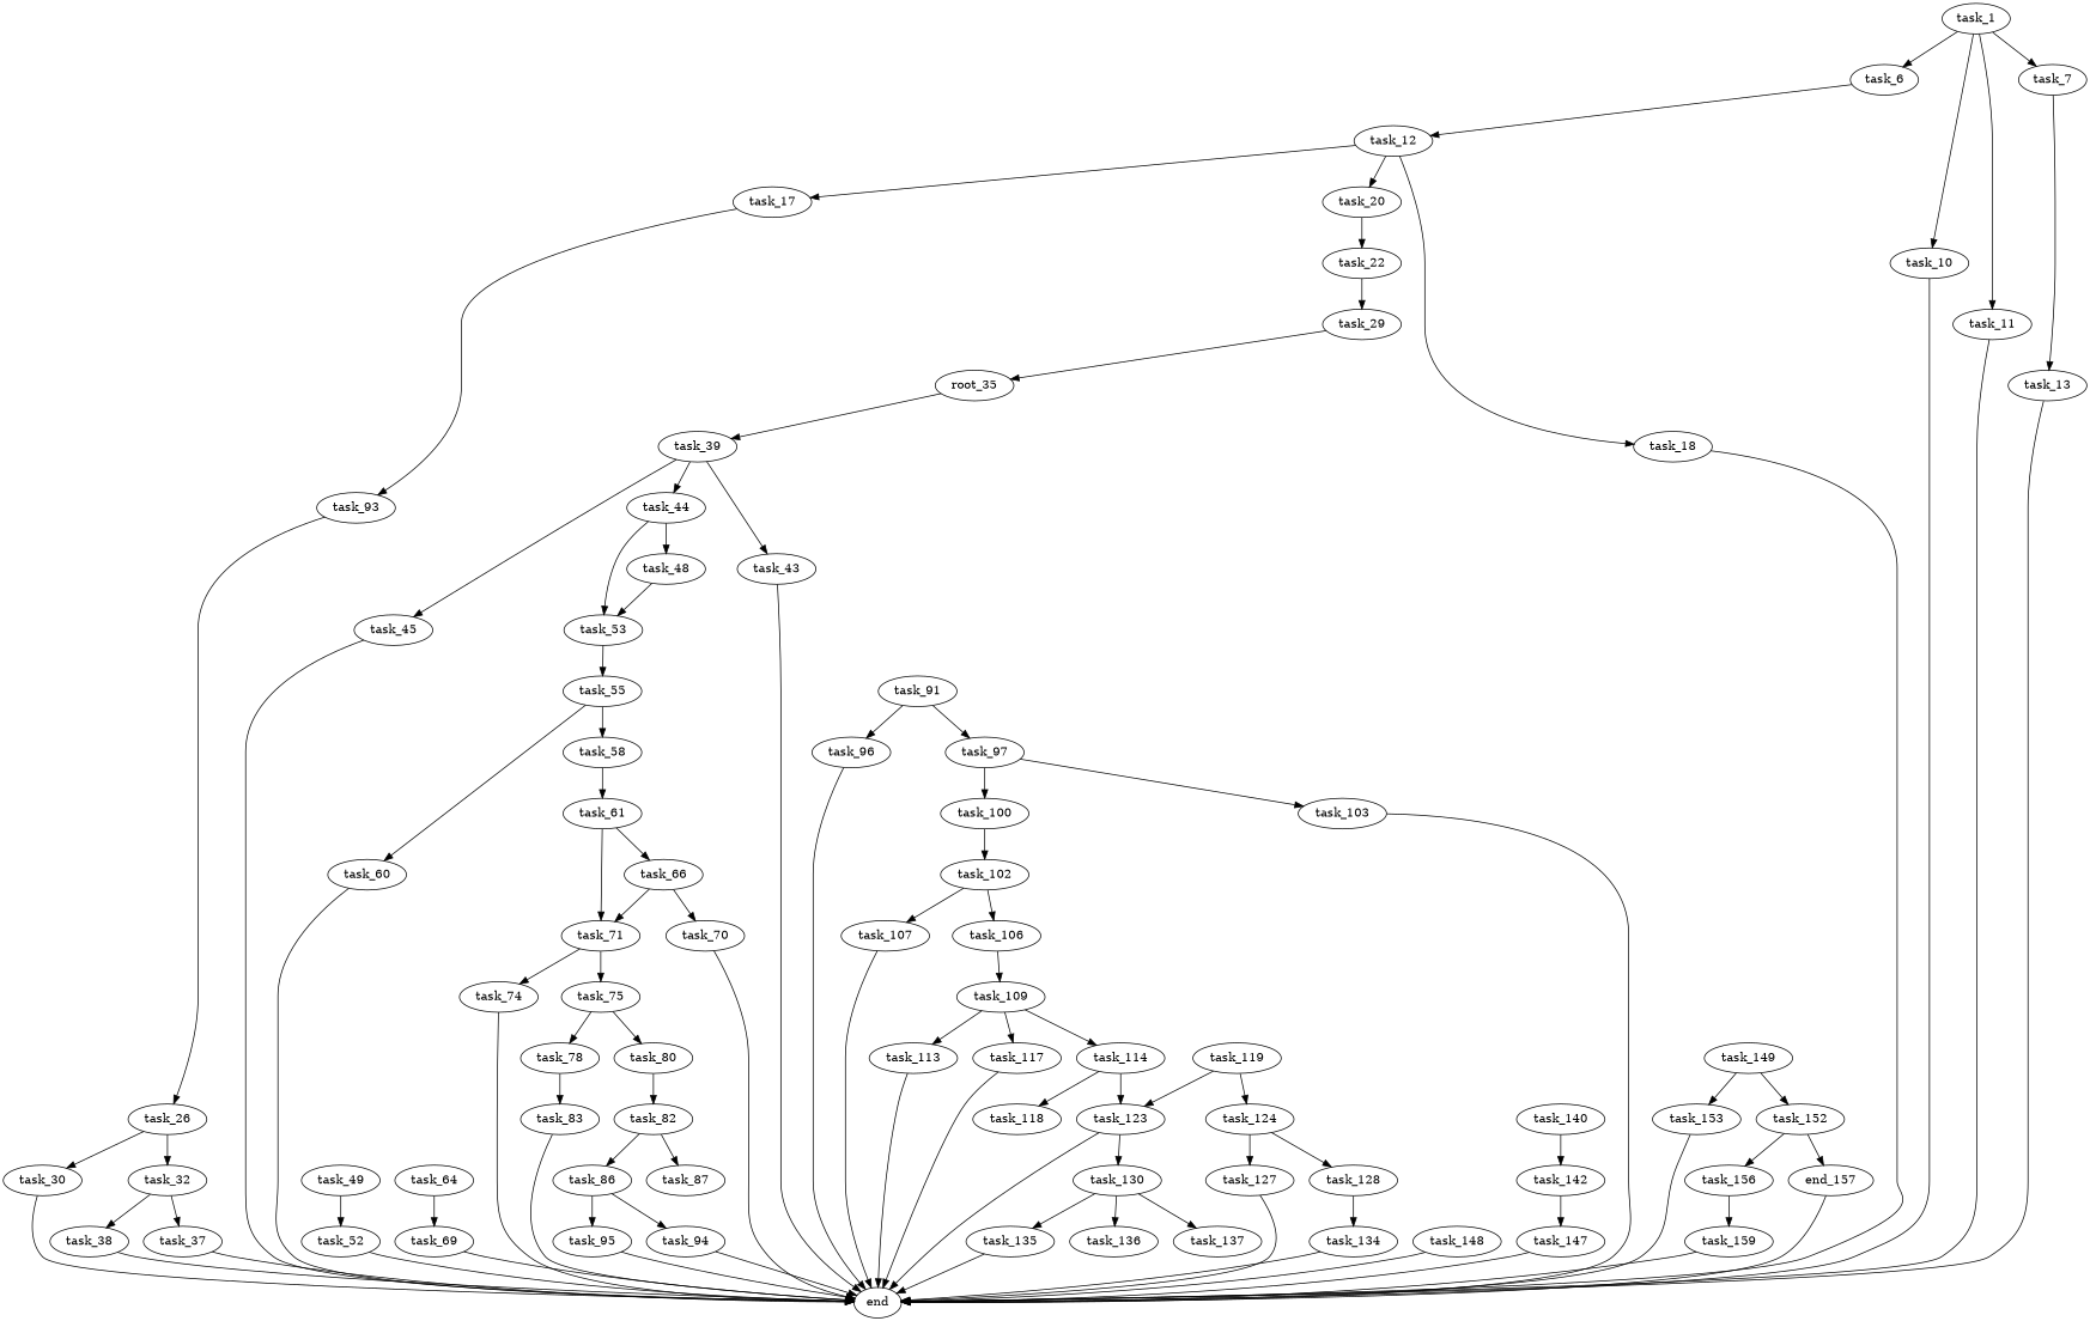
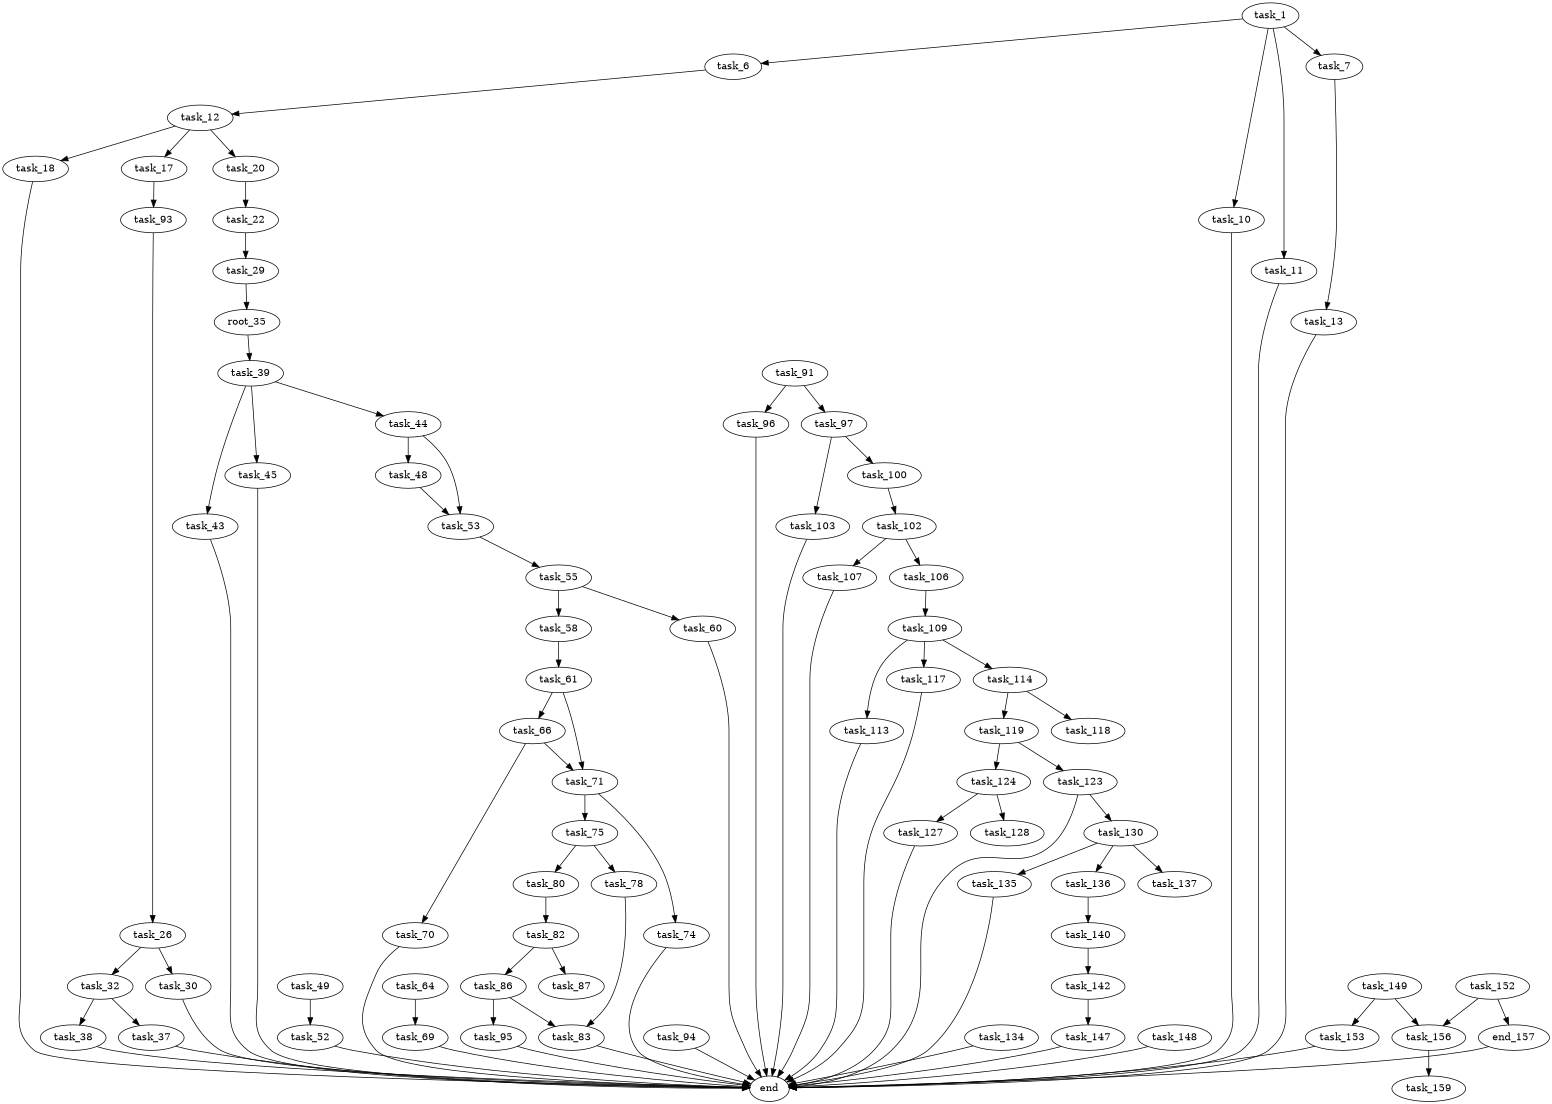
  digraph {
    task_1
    task_6
    task_7
    task_10
    task_11
    task_12
    task_13
    end
    task_17
    task_18
    task_20
    n12 [label=task_93]
    task_22
    task_26
    task_29
    n16 [label=root_35]
    task_30
    task_32
    task_37
    task_38
    task_39
    task_43
    task_44
    task_45
    task_48
    task_53
    task_49
    task_52
    task_55
    task_58
    task_60
    task_61
    task_66
    task_71
    task_64
    task_69
    task_70
    task_74
    task_75
    task_78
    task_80
    task_83
    task_82
    task_86
    task_87
    task_94
    task_95
    task_91
    task_96
    task_97
    task_100
    task_103
    task_102
    task_106
    task_107
    task_109
    task_113
    task_114
    task_117
    task_118
    task_119
    task_123
    task_124
    task_130
    task_127
    task_128
    task_135
    task_136
    task_137
    task_134
    task_140
    task_142
    task_147
    task_148
    task_149
    task_152
    task_153
    task_156
    n79 [label=end_157]
    task_159
    task_1 -> task_6
    task_1 -> task_7
    task_1 -> task_10
    task_1 -> task_11
    task_6 -> task_12
    task_7 -> task_13
    task_10 -> end
    task_11 -> end
    task_12 -> task_17
    task_12 -> task_18
    task_12 -> task_20
    task_13 -> end
    task_17 -> n12
    task_18 -> end
    task_20 -> task_22
    n12 -> task_26
    task_22 -> task_29
    task_26 -> task_30
    task_26 -> task_32
    task_29 -> n16
    n16 -> task_39
    task_30 -> end
    task_32 -> task_37
    task_32 -> task_38
    task_37 -> end
    task_38 -> end
    task_39 -> task_43
    task_39 -> task_44
    task_39 -> task_45
    task_43 -> end
    task_44 -> task_48
    task_44 -> task_53
    task_45 -> end
    task_48 -> task_53
    task_53 -> task_55
    task_49 -> task_52
    task_52 -> end
    task_55 -> task_58
    task_55 -> task_60
    task_58 -> task_61
    task_60 -> end
    task_61 -> task_66
    task_61 -> task_71
    task_66 -> task_71
    task_66 -> task_70
    task_71 -> task_74
    task_71 -> task_75
    task_64 -> task_69
    task_69 -> end
    task_70 -> end
    task_74 -> end
    task_75 -> task_78
    task_75 -> task_80
    task_78 -> task_83
    task_80 -> task_82
    task_83 -> end
    task_82 -> task_86
    task_82 -> task_87
-   task_86 -> task_94
+   task_86 -> task_83
    task_86 -> task_95
    task_94 -> end
    task_95 -> end
    task_91 -> task_96
    task_91 -> task_97
    task_96 -> end
    task_97 -> task_100
    task_97 -> task_103
    task_100 -> task_102
    task_103 -> end
    task_102 -> task_106
    task_102 -> task_107
    task_106 -> task_109
    task_107 -> end
    task_109 -> task_113
    task_109 -> task_114
    task_109 -> task_117
    task_113 -> end
    task_114 -> task_118
-   task_114 -> task_123
+   task_114 -> task_119
    task_117 -> end
    task_119 -> task_123
    task_119 -> task_124
    task_123 -> end
    task_123 -> task_130
    task_124 -> task_127
    task_124 -> task_128
    task_130 -> task_135
    task_130 -> task_136
    task_130 -> task_137
    task_127 -> end
-   task_128 -> task_134
    task_135 -> end
+   task_136 -> task_140
    task_134 -> end
    task_140 -> task_142
    task_142 -> task_147
    task_147 -> end
    task_148 -> end
-   task_149 -> task_152
+   task_149 -> task_156
    task_149 -> task_153
    task_152 -> task_156
    task_152 -> n79
    task_153 -> end
    task_156 -> task_159
    n79 -> end
-   task_159 -> end
  }
